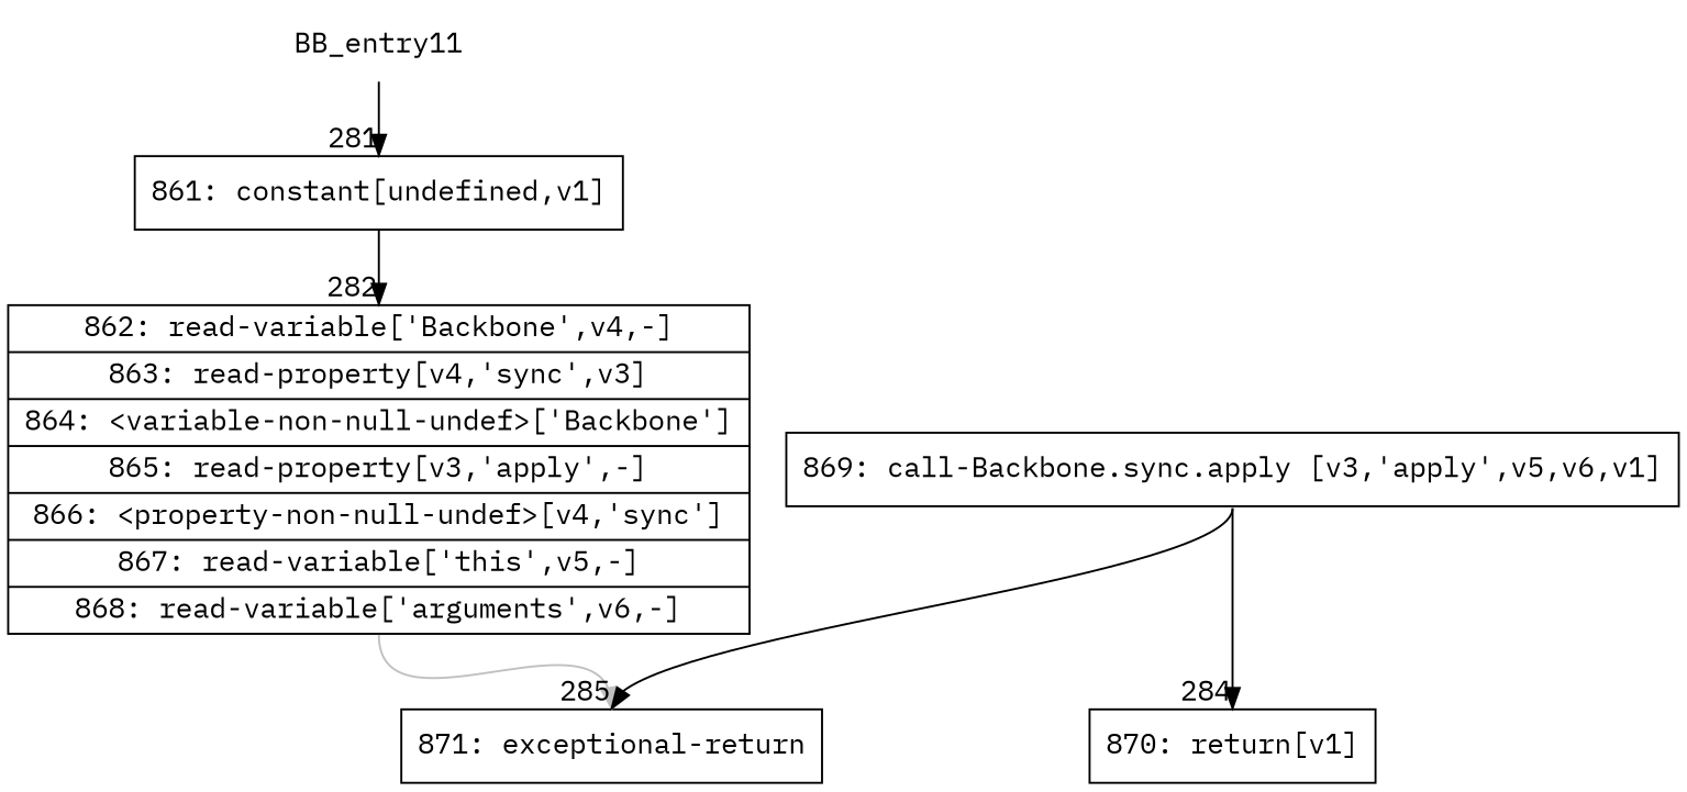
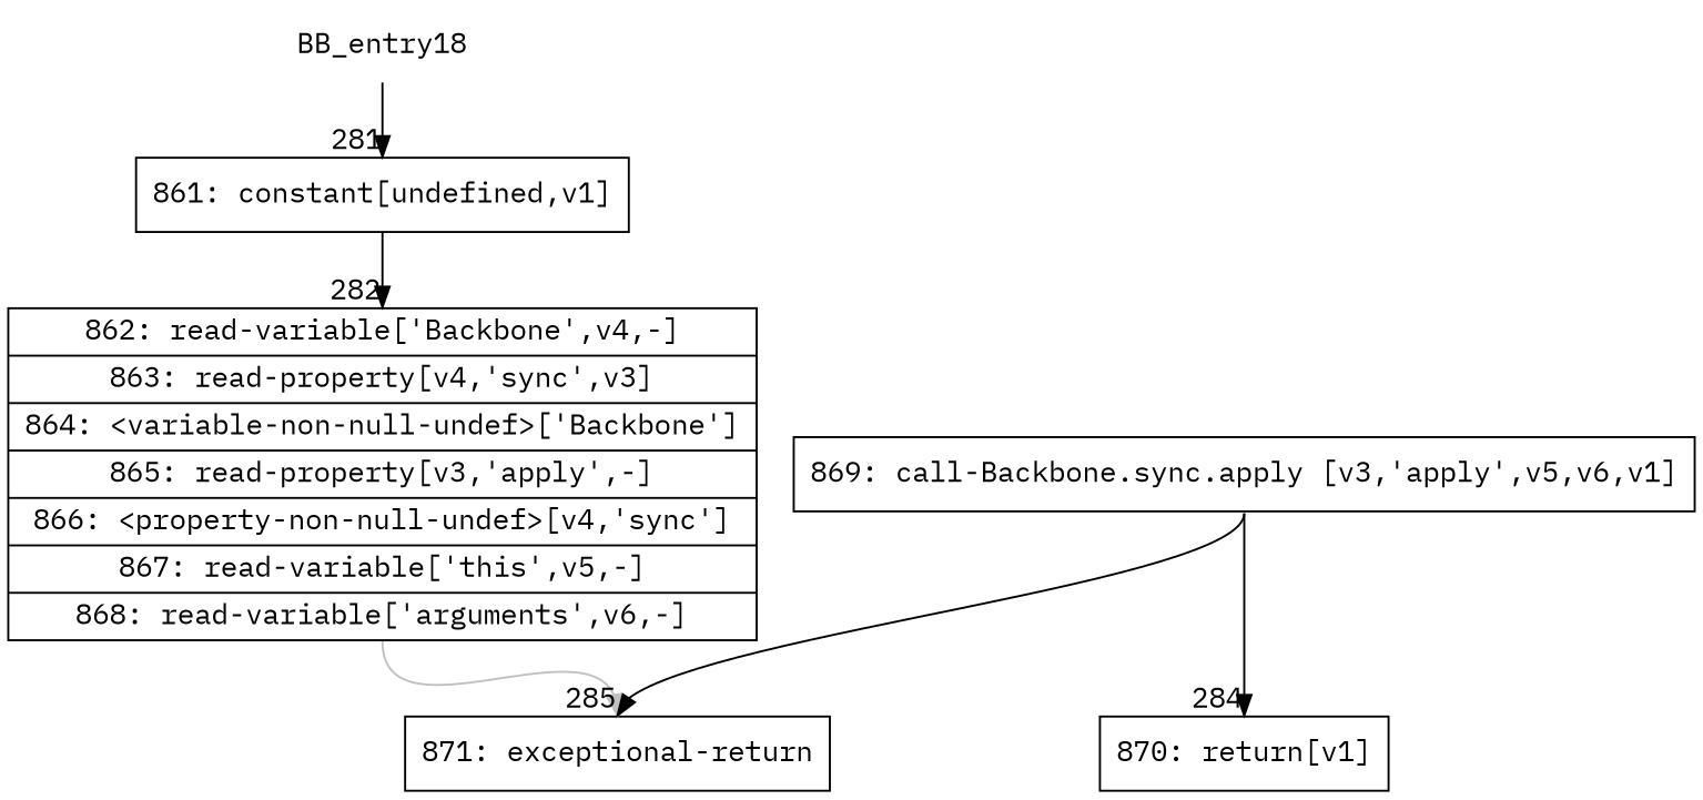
  digraph {
    fontname="IBM Plex Mono"
    rankdir=TD
    node [fontname="IBM Plex Mono" shape=record]
    edge [fontname="IBM Plex Mono" headport=n tailport=s]
-   BB_entry18 [shape=none label=BB_entry11]
+   BB_entry18 [shape=none]
    n2 [label="{861: constant[undefined,v1]}"]
    n3 [label="{862: read-variable['Backbone',v4,-]|863: read-property[v4,'sync',v3]|864: \<variable-non-null-undef\>['Backbone']|865: read-property[v3,'apply',-]|866: \<property-non-null-undef\>[v4,'sync']|867: read-variable['this',v5,-]|868: read-variable['arguments',v6,-]}"]
    n4 [label="{871: exceptional-return}"]
    n5 [label="{869: call-Backbone.sync.apply [v3,'apply',v5,v6,v1]}"]
    n6 [label="{870: return[v1]}"]
    BB_entry18 -> n2 [headlabel="    281"]
    n2 -> n3 [headlabel="      282"]
    n3 -> n4 [color=gray headlabel="      285"]
    n5 -> n4 [color=black]
    n5 -> n6 [headlabel="      284"]
  }
